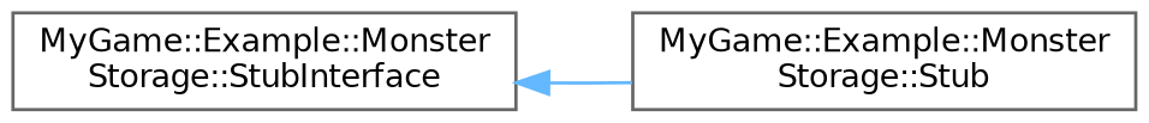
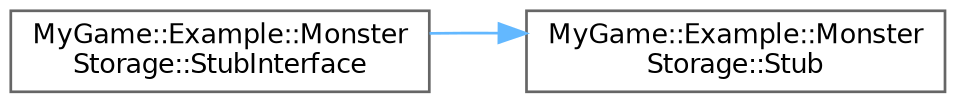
  digraph {
    rankdir=LR
    node [color=grey40 fillcolor=white fontname=Helvetica fontsize=10 shape=box style=filled]
    n1 [height=0.2 label="MyGame::Example::Monster\lStorage::StubInterface" width=0.4]
    n2 [height=0.2 label="MyGame::Example::Monster\lStorage::Stub" width=0.4]
-   n1 -> n2 [color=steelblue1 dir=back fontname=Helvetica fontsize=10 labelfontname=Helvetica labelfontsize=10 style=solid]
+   n2 -> n1 [color=steelblue1 dir=back fontname=Helvetica fontsize=10 labelfontname=Helvetica labelfontsize=10 style=solid]
  }
